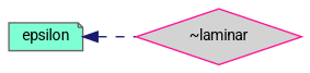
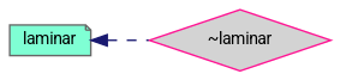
  digraph {
    rankdir=LR
    fontname=Roboto
    node [fontname=Roboto fontsize=10 style=filled]
-   n1 [color=gray40 fillcolor=aquamarine fontcolor=black height=0.2 label=epsilon shape=note width=0.4]
+   n1 [color=gray40 fillcolor=aquamarine fontcolor=black height=0.2 label=laminar shape=note width=0.4]
    n2 [color=deeppink height=0.2 label="~laminar" shape=diamond width=0.4 fillcolor=lightgrey]
    n1 -> n2 [color=midnightblue dir=back fontname=Roboto fontsize=10 labelfontname=FreeSans labelfontsize=10 style=dashed]
  }
